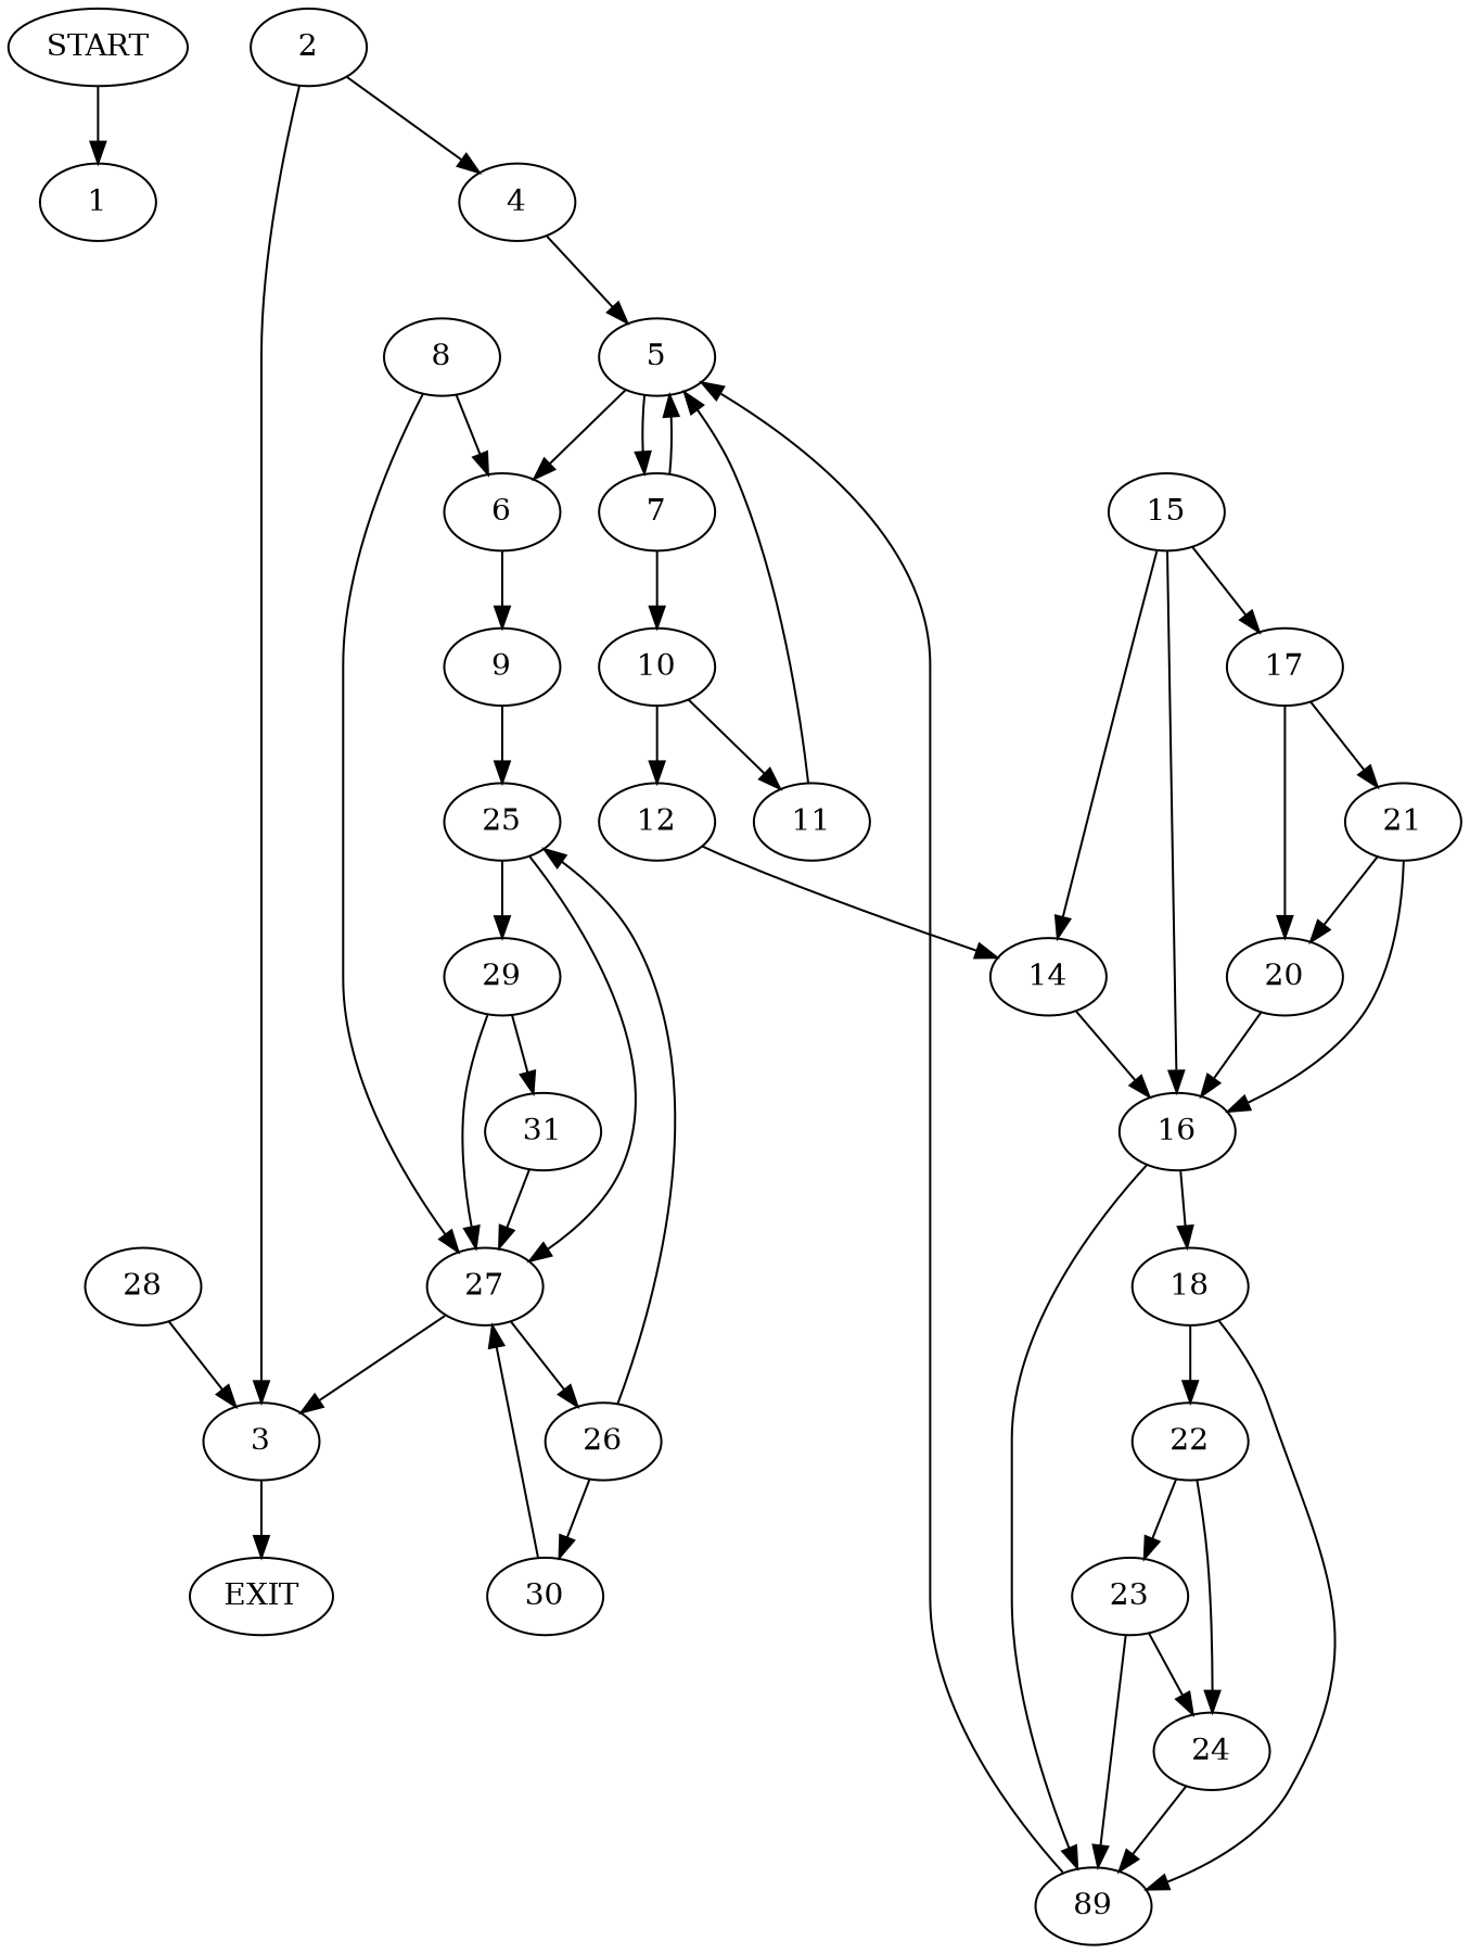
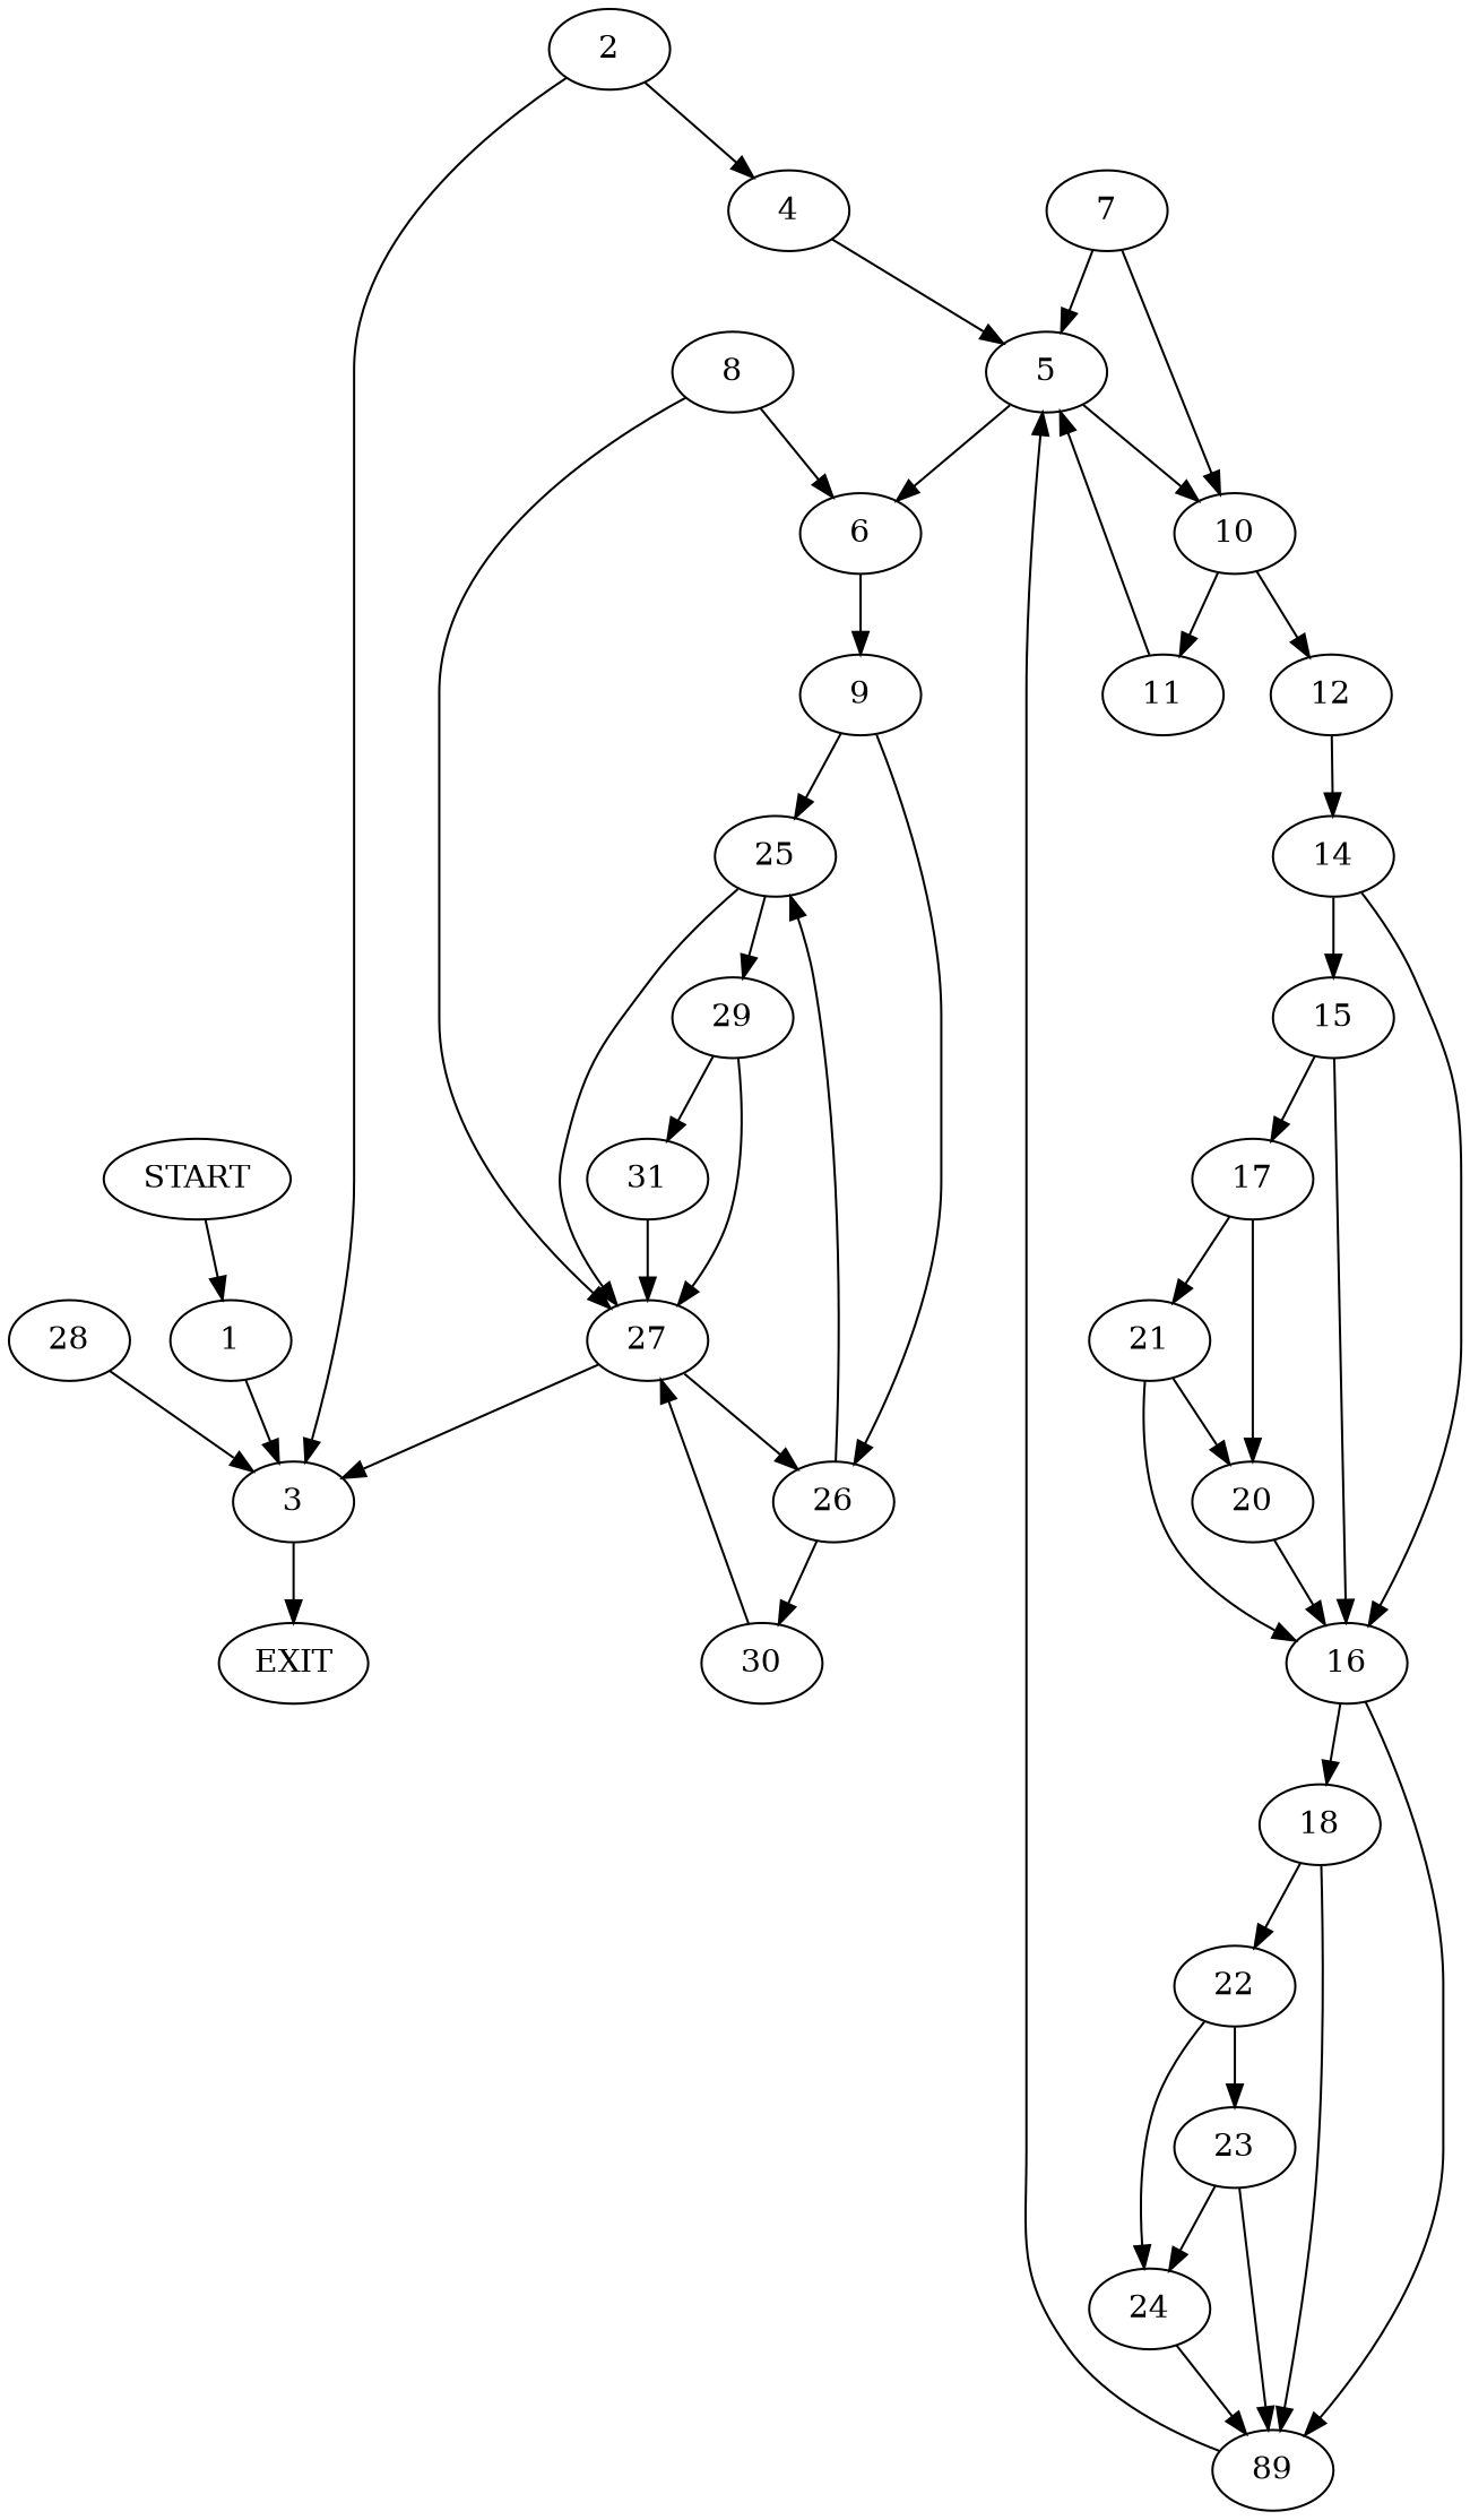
  digraph {
    n1 [label=START]
    1
    3
    n4 [label=EXIT]
    2
    4
    5
    6
    7
    9
    10
    8
    27
    25
    26
    11
    12
    29
    30
    14
    15
    16
    17
    18
    n25 [label=89]
    20
    21
    22
    23
    24
    31
    28
    n1 -> 1
+   1 -> 3
    3 -> n4
    2 -> 3
    2 -> 4
    4 -> 5
    5 -> 6
-   5 -> 7
+   5 -> 10
    6 -> 9
    7 -> 5
    7 -> 10
    9 -> 25
+   9 -> 26
    10 -> 11
    10 -> 12
    8 -> 6
    8 -> 27
    27 -> 3
    27 -> 26
    25 -> 27
    25 -> 29
    26 -> 25
    26 -> 30
    11 -> 5
    12 -> 14
    29 -> 27
    29 -> 31
    30 -> 27
-   15 -> 14
+   14 -> 15
    14 -> 16
    15 -> 16
    15 -> 17
    16 -> 18
    16 -> n25
    17 -> 20
    17 -> 21
    18 -> n25
    18 -> 22
    n25 -> 5
    20 -> 16
    21 -> 16
    21 -> 20
    22 -> 23
    22 -> 24
    23 -> n25
    23 -> 24
    24 -> n25
    31 -> 27
    28 -> 3
  }
